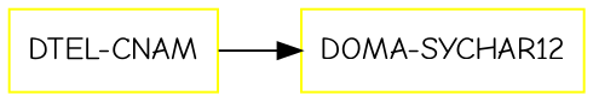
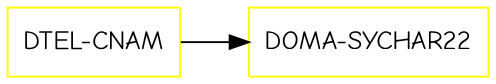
  digraph {
    rankdir=LR
    fontname="Comic Neue"
    node [color=yellow shape=box fontname="Comic Neue"]
    "DTEL-CNAM"
-   "DOMA-SYCHAR12"
+   "DOMA-SYCHAR12" [label="DOMA-SYCHAR22"]
    "DTEL-CNAM" -> "DOMA-SYCHAR12" [fontname="Comic Neue"]
  }
